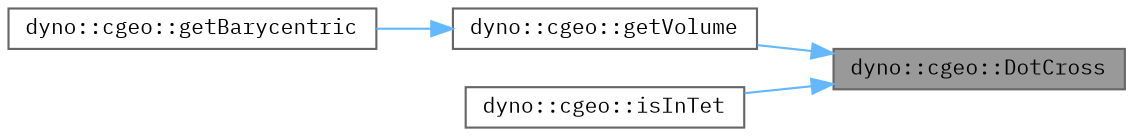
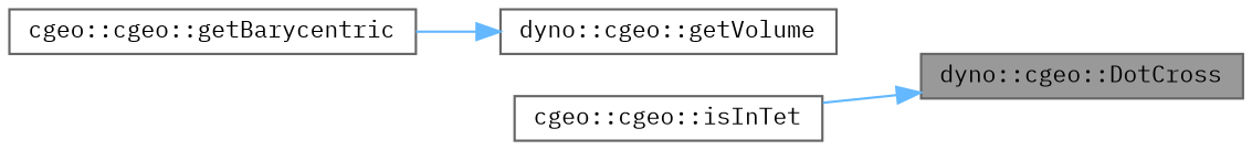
  digraph {
    fontname="IBM Plex Mono"
    rankdir=RL
    node [color=grey40 fillcolor=white fontname="IBM Plex Mono" fontsize=10 shape=box style=filled]
    edge [color=steelblue1 dir=back fontname="IBM Plex Mono" fontsize=10 labelfontname=Helvetica labelfontsize=10 style=solid]
    n1 [color=gray40 fillcolor=grey60 fontcolor=black height=0.2 label="dyno::cgeo::DotCross" width=0.4]
    n2 [height=0.2 label="dyno::cgeo::getVolume" width=0.4]
-   n3 [height=0.2 label="dyno::cgeo::isInTet" width=0.4]
-   n4 [height=0.2 label="dyno::cgeo::getBarycentric" width=0.4]
-   n1 -> n2
+   n3 [height=0.2 label="cgeo::cgeo::isInTet" width=0.4]
+   n4 [height=0.2 label="cgeo::cgeo::getBarycentric" width=0.4]
    n1 -> n3
    n2 -> n4
  }
